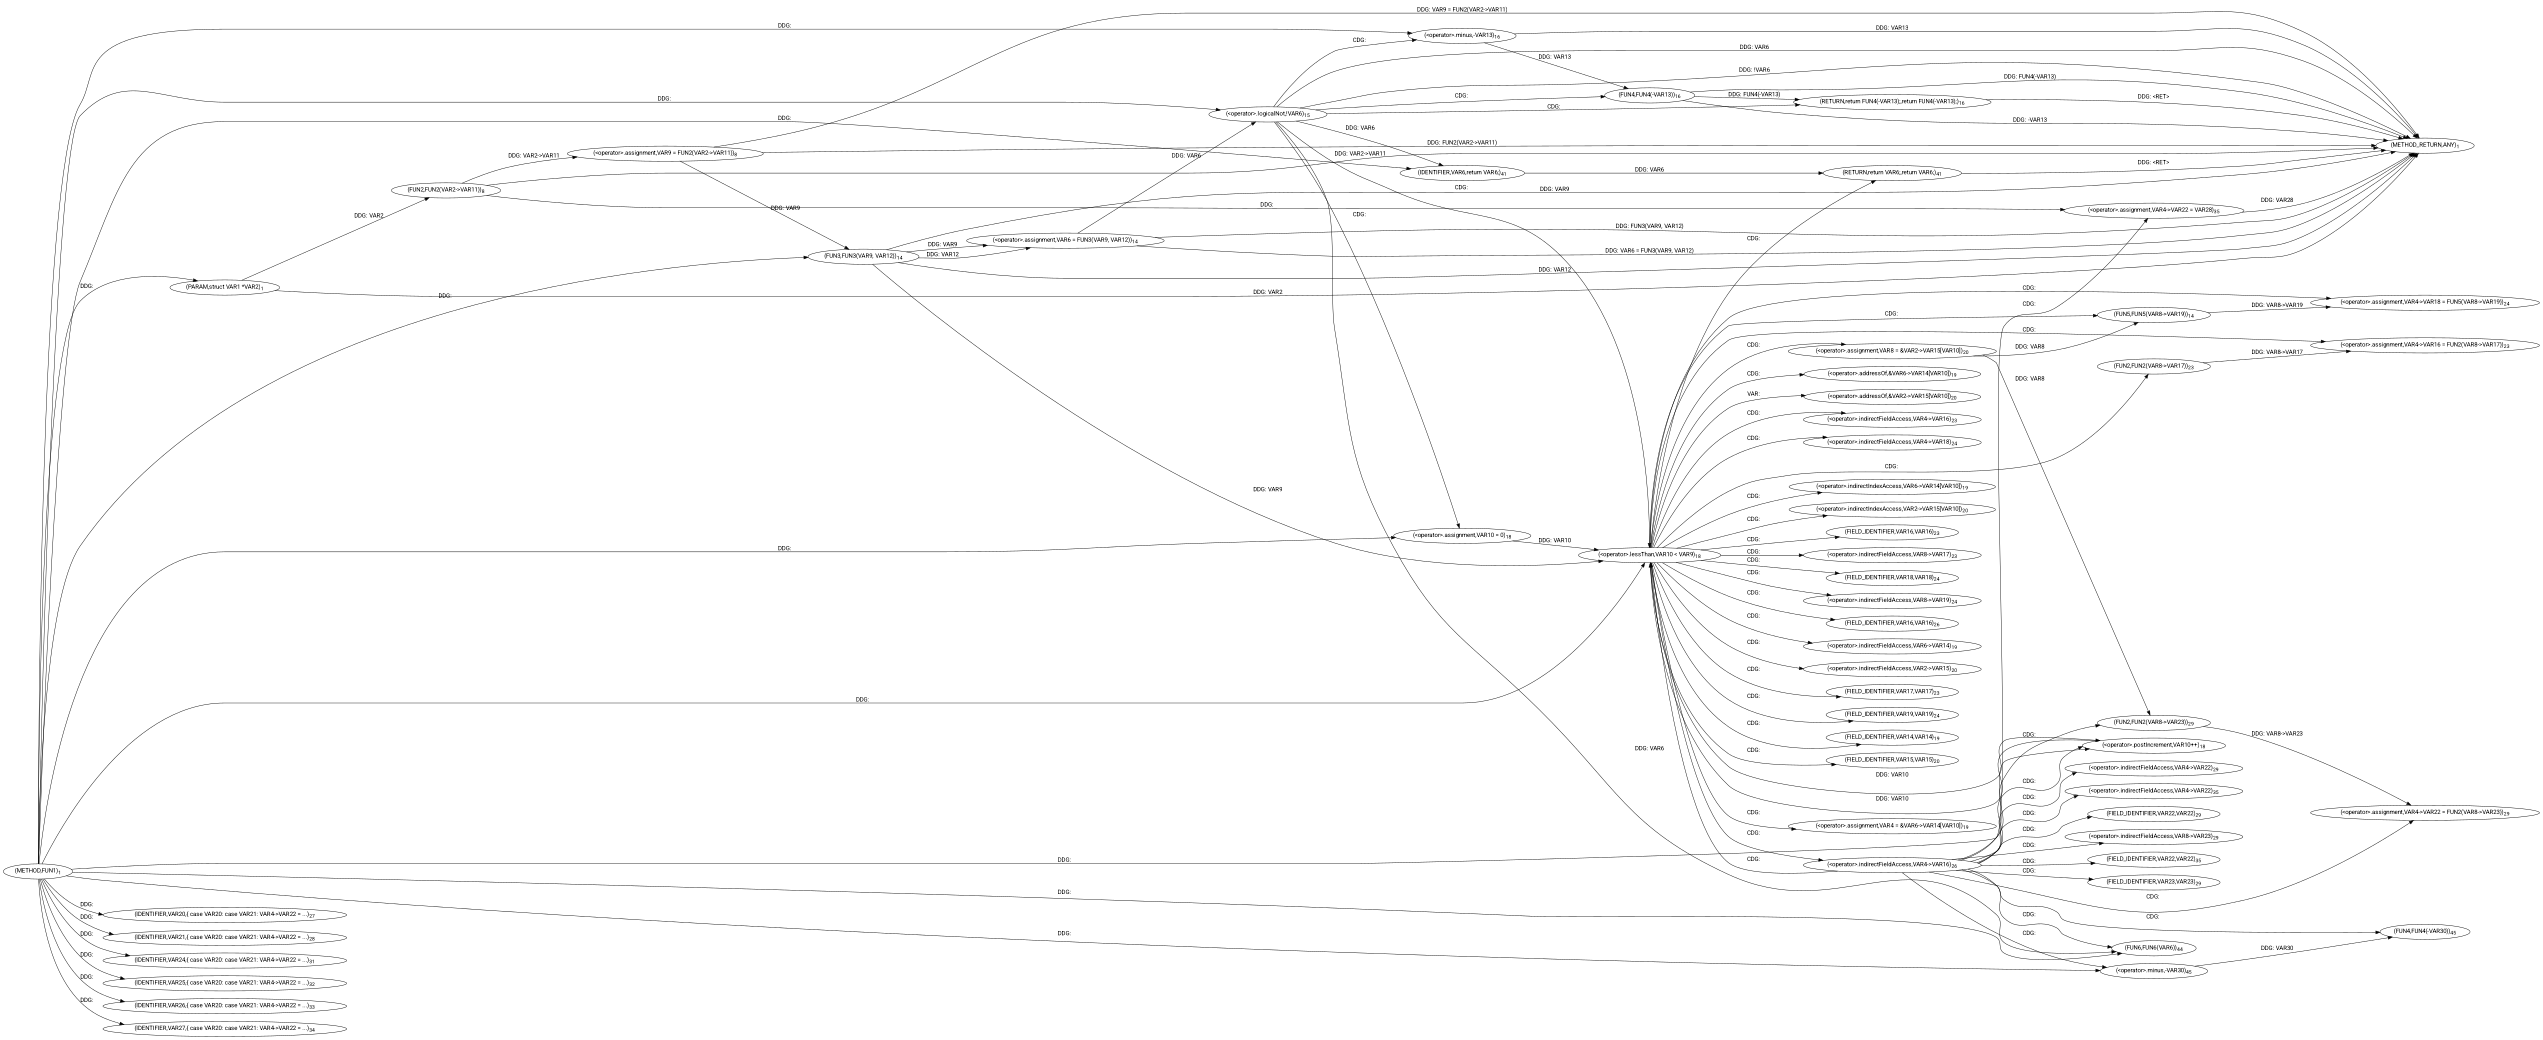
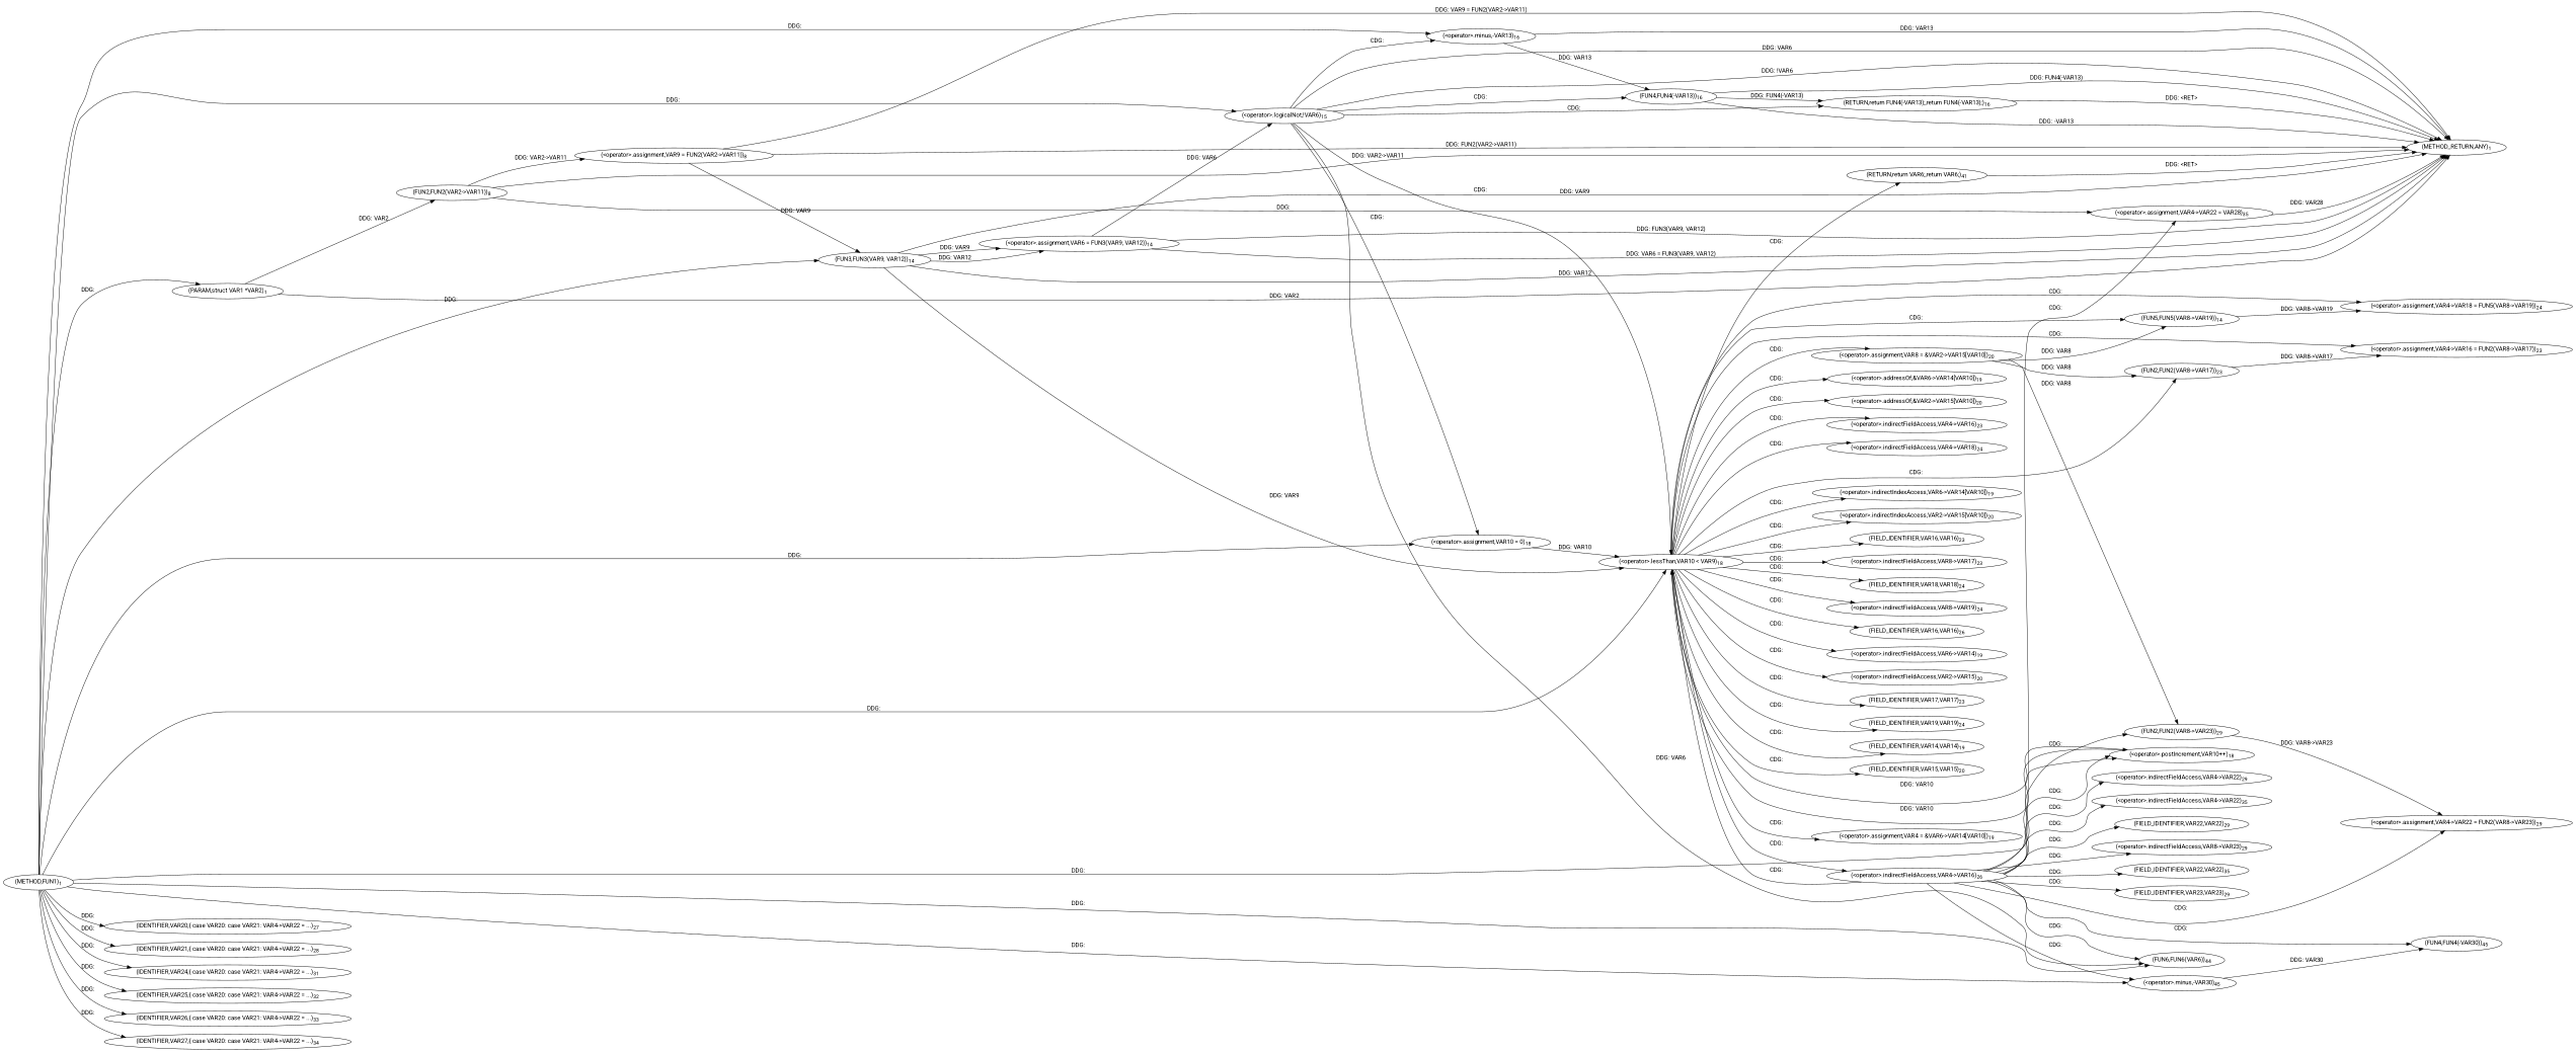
  digraph {
    fontname=Roboto
    rankdir=LR
    node [fontname=Roboto]
    edge [fontname=Roboto]
    n1 [label=<(METHOD,FUN1)<SUB>1</SUB>>]
    n2 [label=<(PARAM,struct VAR1 *VAR2)<SUB>1</SUB>>]
    n3 [label=<(FUN6,FUN6(VAR6))<SUB>44</SUB>>]
    n4 [label=<(&lt;operator&gt;.logicalNot,!VAR6)<SUB>15</SUB>>]
    n5 [label=<(&lt;operator&gt;.lessThan,VAR10 &lt; VAR9)<SUB>18</SUB>>]
    n6 [label=<(&lt;operator&gt;.postIncrement,VAR10++)<SUB>18</SUB>>]
-   n7 [label=<(IDENTIFIER,VAR6,return VAR6;)<SUB>41</SUB>>]
    n8 [label=<(FUN3,FUN3(VAR9, VAR12))<SUB>14</SUB>>]
    n9 [label=<(&lt;operator&gt;.assignment,VAR10 = 0)<SUB>18</SUB>>]
    n10 [label=<(&lt;operator&gt;.minus,-VAR30)<SUB>45</SUB>>]
    n11 [label=<(IDENTIFIER,VAR20,{ 		case VAR20: 		case VAR21: 			VAR4-&gt;VAR22 = ...)<SUB>27</SUB>>]
    n12 [label=<(IDENTIFIER,VAR21,{ 		case VAR20: 		case VAR21: 			VAR4-&gt;VAR22 = ...)<SUB>28</SUB>>]
    n13 [label=<(IDENTIFIER,VAR24,{ 		case VAR20: 		case VAR21: 			VAR4-&gt;VAR22 = ...)<SUB>31</SUB>>]
    n14 [label=<(IDENTIFIER,VAR25,{ 		case VAR20: 		case VAR21: 			VAR4-&gt;VAR22 = ...)<SUB>32</SUB>>]
    n15 [label=<(IDENTIFIER,VAR26,{ 		case VAR20: 		case VAR21: 			VAR4-&gt;VAR22 = ...)<SUB>33</SUB>>]
    n16 [label=<(IDENTIFIER,VAR27,{ 		case VAR20: 		case VAR21: 			VAR4-&gt;VAR22 = ...)<SUB>34</SUB>>]
    n17 [label=<(&lt;operator&gt;.minus,-VAR13)<SUB>16</SUB>>]
    n18 [label=<(METHOD_RETURN,ANY)<SUB>1</SUB>>]
    n19 [label=<(FUN2,FUN2(VAR2-&gt;VAR11))<SUB>8</SUB>>]
    n20 [label=<(RETURN,return FUN4(-VAR13);,return FUN4(-VAR13);)<SUB>16</SUB>>]
    n21 [label=<(FUN4,FUN4(-VAR13))<SUB>16</SUB>>]
    n22 [label=<(RETURN,return VAR6;,return VAR6;)<SUB>41</SUB>>]
    n23 [label=<(&lt;operator&gt;.assignment,VAR4 = &amp;VAR6-&gt;VAR14[VAR10])<SUB>19</SUB>>]
    n24 [label=<(&lt;operator&gt;.assignment,VAR8 = &amp;VAR2-&gt;VAR15[VAR10])<SUB>20</SUB>>]
    n25 [label=<(&lt;operator&gt;.assignment,VAR4-&gt;VAR16 = FUN2(VAR8-&gt;VAR17))<SUB>23</SUB>>]
    n26 [label=<(&lt;operator&gt;.assignment,VAR4-&gt;VAR18 = FUN5(VAR8-&gt;VAR19))<SUB>24</SUB>>]
    n27 [label=<(FUN2,FUN2(VAR8-&gt;VAR17))<SUB>23</SUB>>]
    n28 [label=<(FUN5,FUN5(VAR8-&gt;VAR19))<SUB>14</SUB>>]
    n29 [label=<(&lt;operator&gt;.addressOf,&amp;VAR6-&gt;VAR14[VAR10])<SUB>19</SUB>>]
    n30 [label=<(&lt;operator&gt;.addressOf,&amp;VAR2-&gt;VAR15[VAR10])<SUB>20</SUB>>]
    n31 [label=<(&lt;operator&gt;.indirectFieldAccess,VAR4-&gt;VAR16)<SUB>23</SUB>>]
    n32 [label=<(&lt;operator&gt;.indirectFieldAccess,VAR4-&gt;VAR18)<SUB>24</SUB>>]
    n33 [label=<(&lt;operator&gt;.indirectFieldAccess,VAR4-&gt;VAR16)<SUB>26</SUB>>]
    n34 [label=<(&lt;operator&gt;.indirectIndexAccess,VAR6-&gt;VAR14[VAR10])<SUB>19</SUB>>]
    n35 [label=<(&lt;operator&gt;.indirectIndexAccess,VAR2-&gt;VAR15[VAR10])<SUB>20</SUB>>]
    n36 [label=<(FIELD_IDENTIFIER,VAR16,VAR16)<SUB>23</SUB>>]
    n37 [label=<(&lt;operator&gt;.indirectFieldAccess,VAR8-&gt;VAR17)<SUB>23</SUB>>]
    n38 [label=<(FIELD_IDENTIFIER,VAR18,VAR18)<SUB>24</SUB>>]
    n39 [label=<(&lt;operator&gt;.indirectFieldAccess,VAR8-&gt;VAR19)<SUB>24</SUB>>]
    n40 [label=<(FIELD_IDENTIFIER,VAR16,VAR16)<SUB>26</SUB>>]
    n41 [label=<(&lt;operator&gt;.indirectFieldAccess,VAR6-&gt;VAR14)<SUB>19</SUB>>]
    n42 [label=<(&lt;operator&gt;.indirectFieldAccess,VAR2-&gt;VAR15)<SUB>20</SUB>>]
    n43 [label=<(FIELD_IDENTIFIER,VAR17,VAR17)<SUB>23</SUB>>]
    n44 [label=<(FIELD_IDENTIFIER,VAR19,VAR19)<SUB>24</SUB>>]
    n45 [label=<(FIELD_IDENTIFIER,VAR14,VAR14)<SUB>19</SUB>>]
    n46 [label=<(FIELD_IDENTIFIER,VAR15,VAR15)<SUB>20</SUB>>]
    n47 [label=<(&lt;operator&gt;.assignment,VAR6 = FUN3(VAR9, VAR12))<SUB>14</SUB>>]
    n48 [label=<(FUN4,FUN4(-VAR30))<SUB>45</SUB>>]
    n49 [label=<(&lt;operator&gt;.assignment,VAR4-&gt;VAR22 = VAR28)<SUB>35</SUB>>]
    n50 [label=<(&lt;operator&gt;.assignment,VAR9 = FUN2(VAR2-&gt;VAR11))<SUB>8</SUB>>]
    n51 [label=<(FUN2,FUN2(VAR8-&gt;VAR23))<SUB>29</SUB>>]
    n52 [label=<(&lt;operator&gt;.assignment,VAR4-&gt;VAR22 = FUN2(VAR8-&gt;VAR23))<SUB>29</SUB>>]
    n53 [label=<(&lt;operator&gt;.indirectFieldAccess,VAR4-&gt;VAR22)<SUB>29</SUB>>]
    n54 [label=<(&lt;operator&gt;.indirectFieldAccess,VAR4-&gt;VAR22)<SUB>35</SUB>>]
    n55 [label=<(FIELD_IDENTIFIER,VAR22,VAR22)<SUB>29</SUB>>]
    n56 [label=<(&lt;operator&gt;.indirectFieldAccess,VAR8-&gt;VAR23)<SUB>29</SUB>>]
    n57 [label=<(FIELD_IDENTIFIER,VAR22,VAR22)<SUB>35</SUB>>]
    n58 [label=<(FIELD_IDENTIFIER,VAR23,VAR23)<SUB>29</SUB>>]
    n1 -> n2 [label="DDG: "]
    n1 -> n3 [label="DDG: "]
    n1 -> n4 [label="DDG: "]
    n1 -> n5 [label="DDG: "]
    n1 -> n6 [label="DDG: "]
-   n1 -> n7 [label="DDG: "]
    n1 -> n8 [label="DDG: "]
    n1 -> n9 [label="DDG: "]
    n1 -> n10 [label="DDG: "]
    n1 -> n11 [label="DDG: "]
    n1 -> n12 [label="DDG: "]
    n1 -> n13 [label="DDG: "]
    n1 -> n14 [label="DDG: "]
    n1 -> n15 [label="DDG: "]
    n1 -> n16 [label="DDG: "]
    n1 -> n17 [label="DDG: "]
    n2 -> n18 [label="DDG: VAR2"]
    n2 -> n19 [label="DDG: VAR2"]
    n4 -> n3 [label="DDG: VAR6"]
    n4 -> n5 [label="CDG: "]
-   n4 -> n7 [label="DDG: VAR6"]
    n4 -> n9 [label="CDG: "]
    n4 -> n17 [label="CDG: "]
    n4 -> n18 [label="DDG: VAR6"]
    n4 -> n18 [label="DDG: !VAR6"]
    n4 -> n20 [label="CDG: "]
    n4 -> n21 [label="CDG: "]
    n5 -> n6 [label="DDG: VAR10"]
    n5 -> n22 [label="CDG: "]
    n5 -> n23 [label="CDG: "]
    n5 -> n24 [label="CDG: "]
    n5 -> n25 [label="CDG: "]
    n5 -> n26 [label="CDG: "]
    n5 -> n27 [label="CDG: "]
    n5 -> n28 [label="CDG: "]
    n5 -> n29 [label="CDG: "]
-   n5 -> n30 [label="VAR: "]
+   n5 -> n30 [label="CDG: "]
    n5 -> n31 [label="CDG: "]
    n5 -> n32 [label="CDG: "]
    n5 -> n33 [label="CDG: "]
    n5 -> n34 [label="CDG: "]
    n5 -> n35 [label="CDG: "]
    n5 -> n36 [label="CDG: "]
    n5 -> n37 [label="CDG: "]
    n5 -> n38 [label="CDG: "]
    n5 -> n39 [label="CDG: "]
    n5 -> n40 [label="CDG: "]
    n5 -> n41 [label="CDG: "]
    n5 -> n42 [label="CDG: "]
    n5 -> n43 [label="CDG: "]
    n5 -> n44 [label="CDG: "]
    n5 -> n45 [label="CDG: "]
    n5 -> n46 [label="CDG: "]
    n6 -> n5 [label="DDG: VAR10"]
-   n7 -> n22 [label="DDG: VAR6"]
    n8 -> n5 [label="DDG: VAR9"]
    n8 -> n18 [label="DDG: VAR9"]
    n8 -> n18 [label="DDG: VAR12"]
    n8 -> n47 [label="DDG: VAR9"]
    n8 -> n47 [label="DDG: VAR12"]
    n9 -> n5 [label="DDG: VAR10"]
    n10 -> n48 [label="DDG: VAR30"]
    n17 -> n18 [label="DDG: VAR13"]
    n17 -> n21 [label="DDG: VAR13"]
    n19 -> n18 [label="DDG: VAR2-&gt;VAR11"]
    n19 -> n49 [label="DDG: "]
    n19 -> n50 [label="DDG: VAR2-&gt;VAR11"]
    n20 -> n18 [label="DDG: &lt;RET&gt;"]
    n21 -> n18 [label="DDG: -VAR13"]
    n21 -> n18 [label="DDG: FUN4(-VAR13)"]
    n21 -> n20 [label="DDG: FUN4(-VAR13)"]
    n22 -> n18 [label="DDG: &lt;RET&gt;"]
+   n24 -> n27 [label="DDG: VAR8"]
    n24 -> n28 [label="DDG: VAR8"]
    n24 -> n51 [label="DDG: VAR8"]
    n27 -> n25 [label="DDG: VAR8-&gt;VAR17"]
    n28 -> n26 [label="DDG: VAR8-&gt;VAR19"]
    n33 -> n3 [label="CDG: "]
    n33 -> n5 [label="CDG: "]
    n33 -> n6 [label="CDG: "]
    n33 -> n10 [label="CDG: "]
    n33 -> n48 [label="CDG: "]
    n33 -> n49 [label="CDG: "]
    n33 -> n51 [label="CDG: "]
    n33 -> n52 [label="CDG: "]
    n33 -> n53 [label="CDG: "]
    n33 -> n54 [label="CDG: "]
    n33 -> n55 [label="CDG: "]
    n33 -> n56 [label="CDG: "]
    n33 -> n57 [label="CDG: "]
    n33 -> n58 [label="CDG: "]
    n47 -> n4 [label="DDG: VAR6"]
    n47 -> n18 [label="DDG: FUN3(VAR9, VAR12)"]
    n47 -> n18 [label="DDG: VAR6 = FUN3(VAR9, VAR12)"]
    n49 -> n18 [label="DDG: VAR28"]
    n50 -> n8 [label="DDG: VAR9"]
    n50 -> n18 [label="DDG: FUN2(VAR2-&gt;VAR11)"]
    n50 -> n18 [label="DDG: VAR9 = FUN2(VAR2-&gt;VAR11)"]
    n51 -> n52 [label="DDG: VAR8-&gt;VAR23"]
  }
